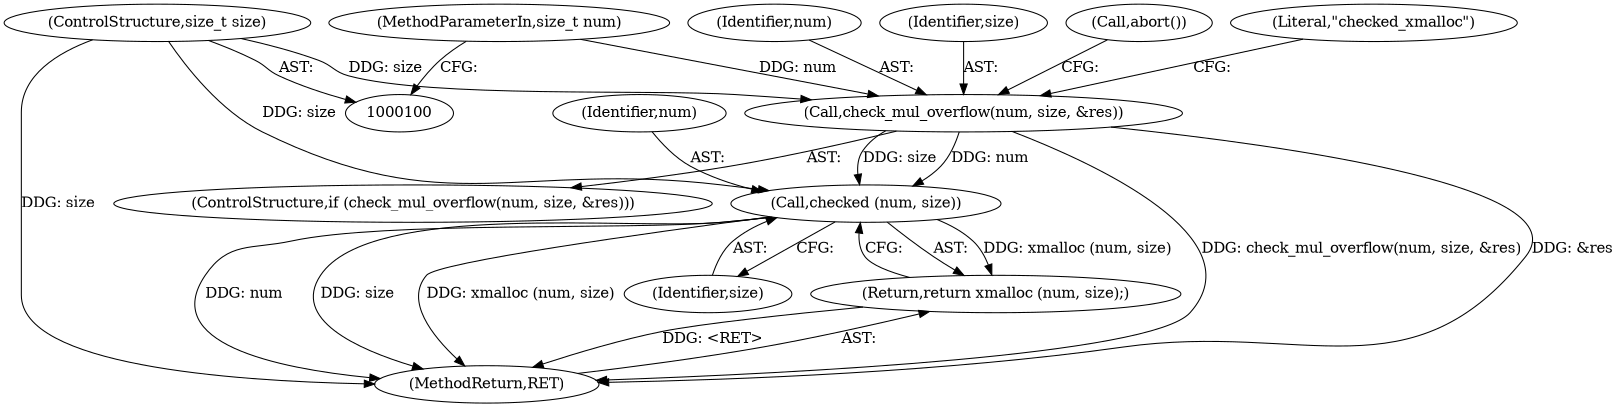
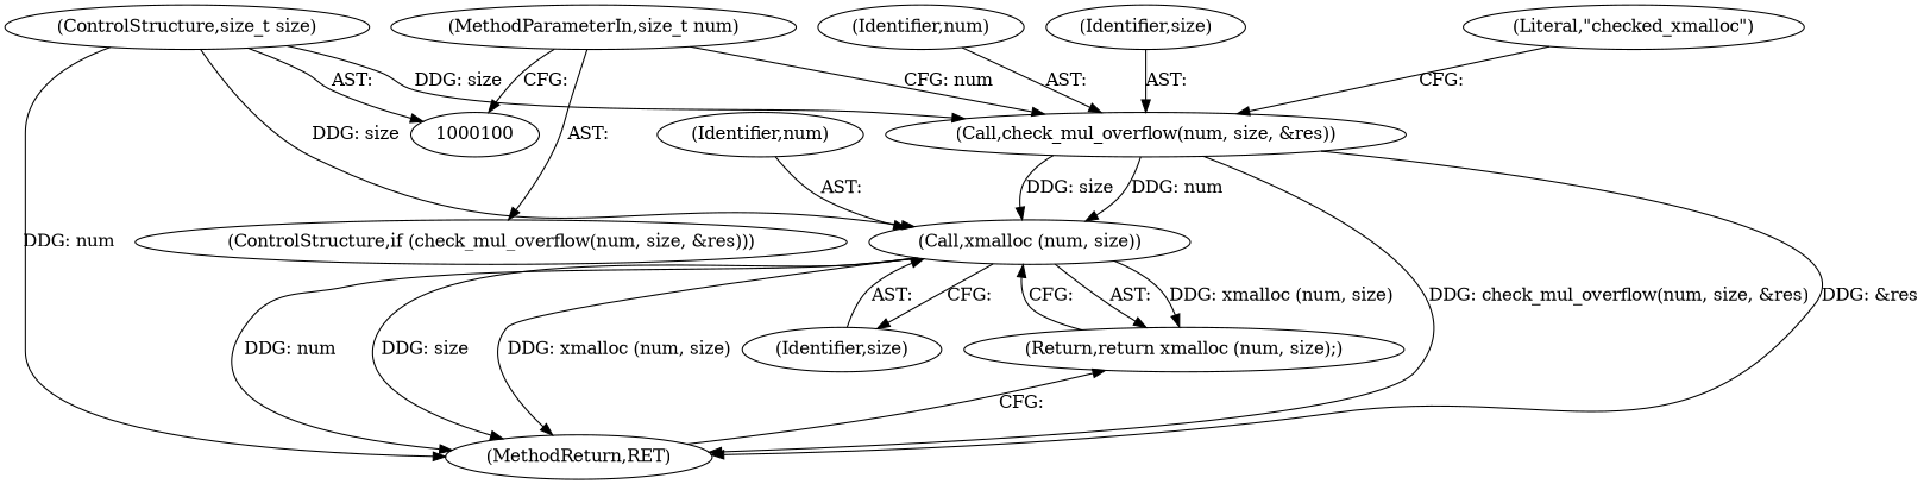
  digraph {
-   n1 [label="(Call,checked (num, size))"]
+   n1 [label="(Call,xmalloc (num, size))"]
    n2 [label="(Return,return xmalloc (num, size);)"]
    n3 [label="(MethodReturn,RET)"]
    n4 [label="(Identifier,size)"]
    n5 [label="(Call,check_mul_overflow(num, size, &res))"]
    n6 [label="(ControlStructure,if (check_mul_overflow(num, size, &res)))"]
    n7 [label="(MethodParameterIn,size_t num)"]
    1000100
    n9 [label="(ControlStructure,size_t size)"]
    n10 [label="(Identifier,size)"]
-   n11 [label="(Call,abort())"]
    n12 [label="(Literal,\"checked_xmalloc\")"]
    n13 [label="(Identifier,num)"]
    n14 [label="(Identifier,num)"]
    n1 -> n2 [label="AST: "]
    n1 -> n2 [label="DDG: xmalloc (num, size)"]
    n1 -> n3 [label="DDG: num"]
    n1 -> n3 [label="DDG: size"]
    n1 -> n3 [label="DDG: xmalloc (num, size)"]
    n1 -> n4 [label="CFG: "]
    n2 -> n1 [label="CFG: "]
-   n2 -> n3 [label="DDG: <RET>"]
-   n3 -> n2 [label="AST: "]
+   n3 -> n2 [label="CFG: "]
    n4 -> n1 [label="AST: "]
    n5 -> n1 [label="DDG: num"]
    n5 -> n1 [label="DDG: size"]
    n5 -> n3 [label="DDG: check_mul_overflow(num, size, &res)"]
    n5 -> n3 [label="DDG: &res"]
-   n5 -> n6 [label="AST: "]
-   n7 -> n5 [label="DDG: num"]
+   n7 -> n6 [label="AST: "]
+   n7 -> n5 [label="CFG: num"]
    n7 -> 1000100 [label="CFG: "]
    n9 -> n1 [label="DDG: size"]
-   n9 -> n3 [label="DDG: size"]
+   n9 -> n3 [label="DDG: num"]
    n9 -> n5 [label="DDG: size"]
    n9 -> 1000100 [label="AST: "]
    n10 -> n5 [label="AST: "]
-   n11 -> n5 [label="CFG: "]
    n12 -> n5 [label="CFG: "]
    n13 -> n1 [label="AST: "]
    n14 -> n5 [label="AST: "]
  }
